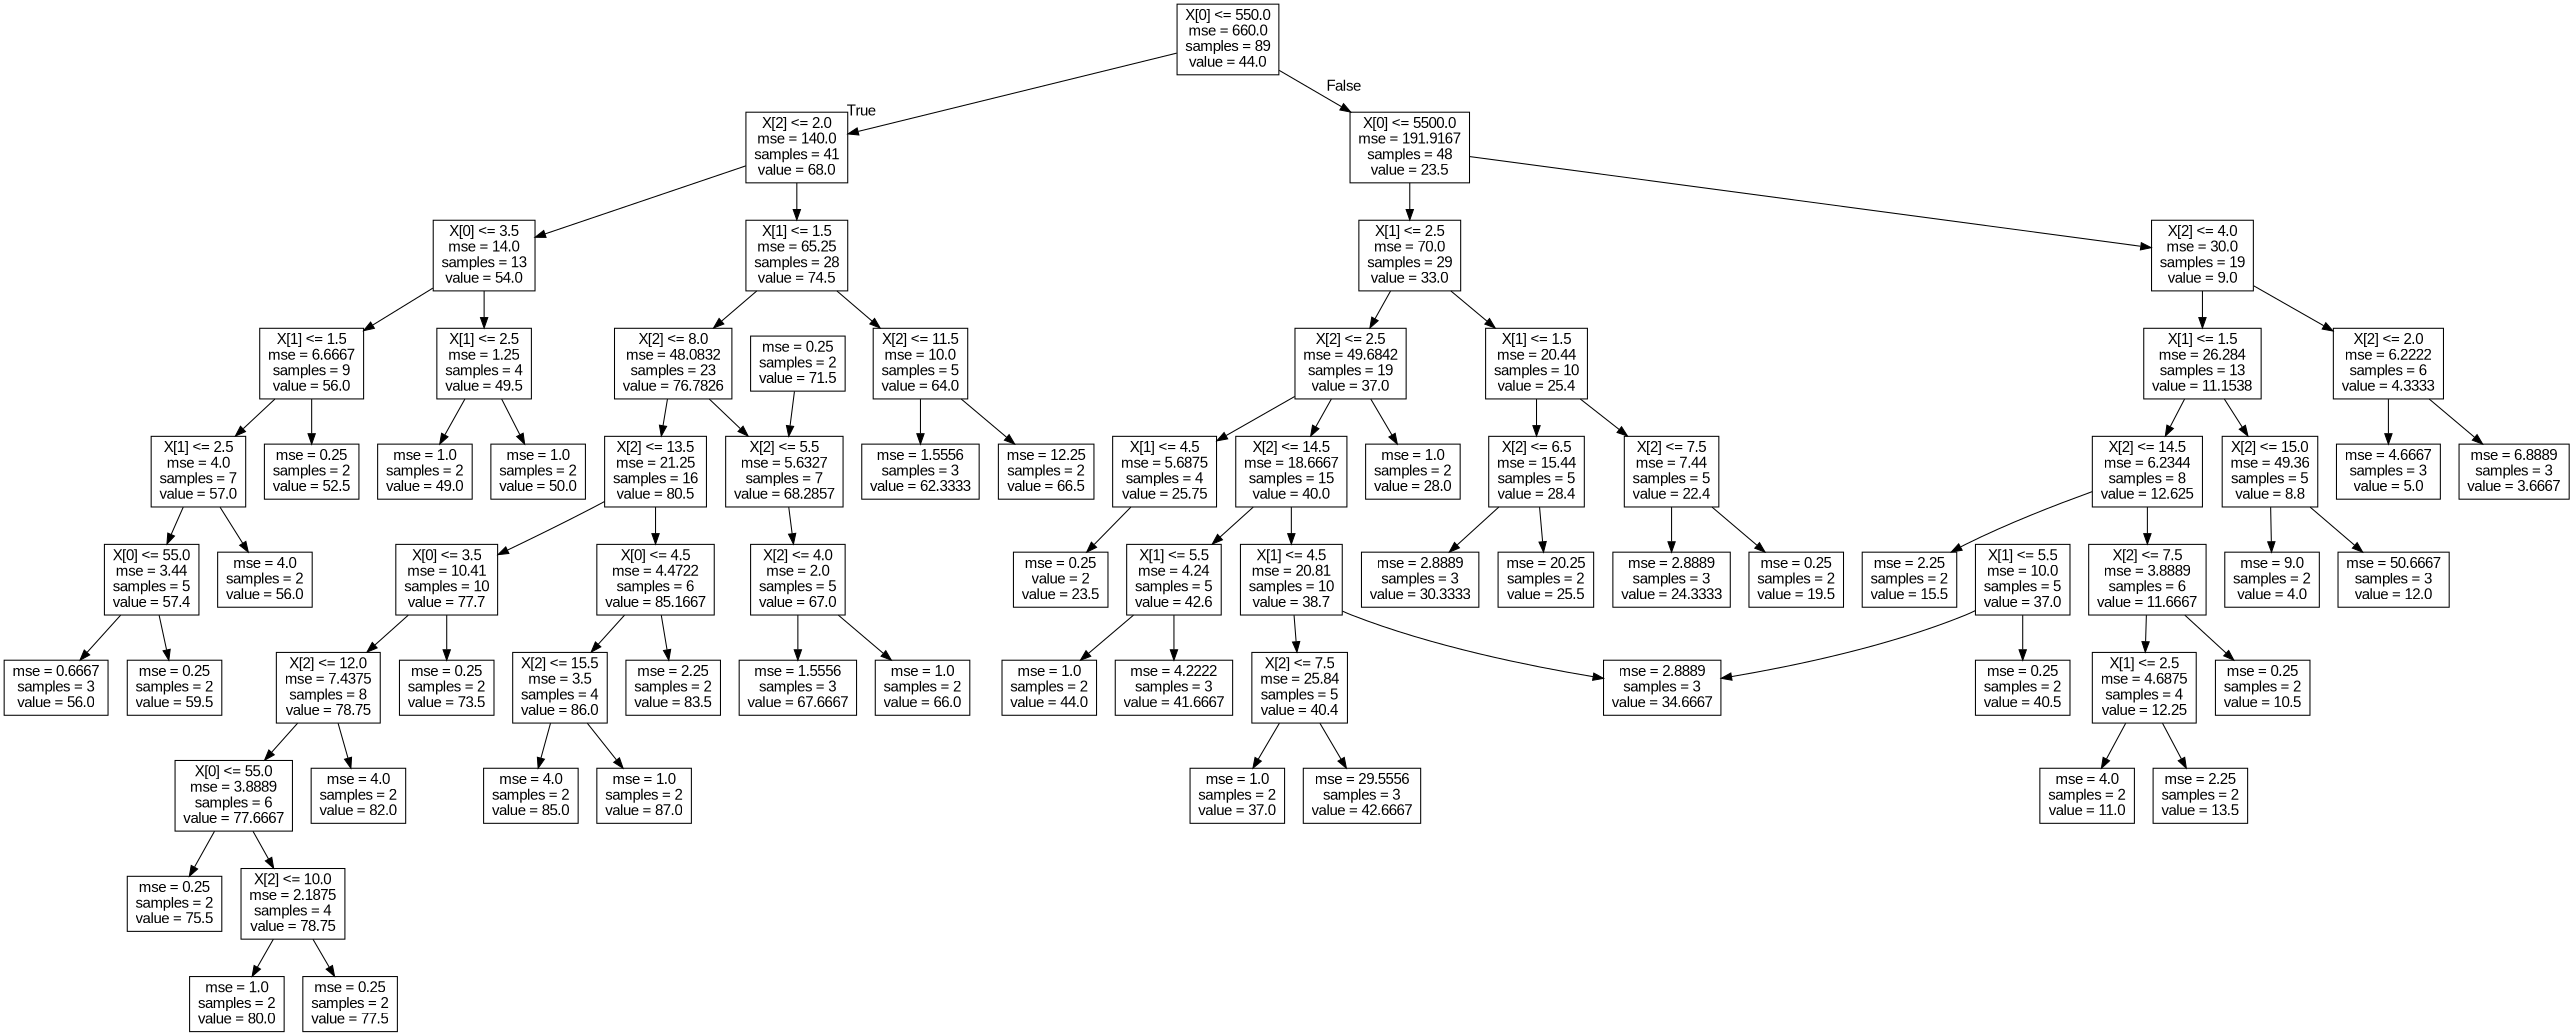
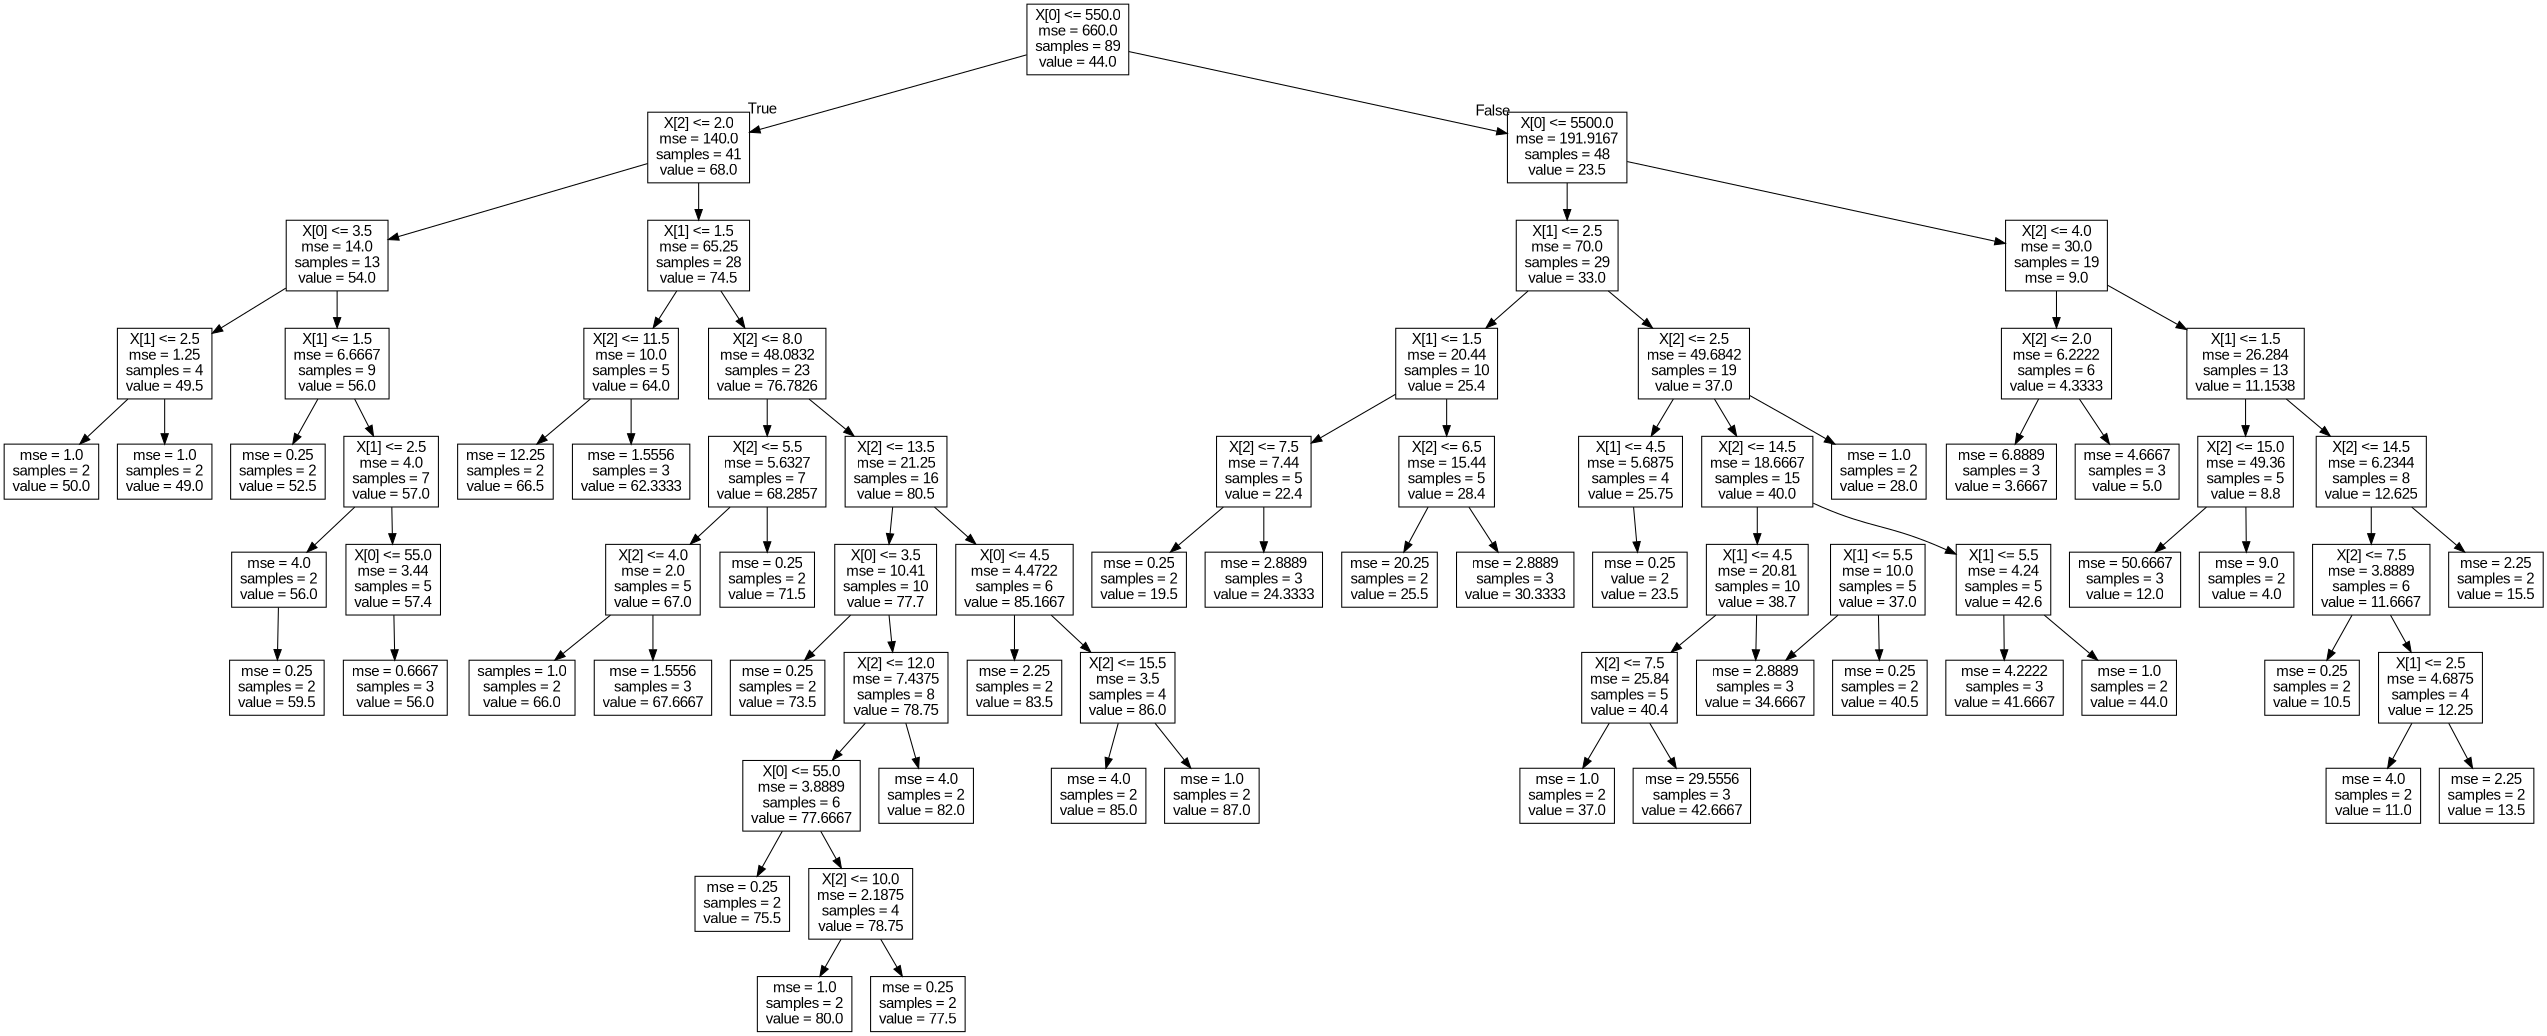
  digraph {
    fontname="Liberation Sans"
    node [fontname="Liberation Sans" shape=box]
    edge [fontname="Liberation Sans"]
    n1 [label="X[0] <= 550.0\nmse = 660.0\nsamples = 89\nvalue = 44.0"]
    n2 [label="X[2] <= 2.0\nmse = 140.0\nsamples = 41\nvalue = 68.0"]
    n3 [label="X[0] <= 5500.0\nmse = 191.9167\nsamples = 48\nvalue = 23.5"]
    n4 [label="X[0] <= 3.5\nmse = 14.0\nsamples = 13\nvalue = 54.0"]
    n5 [label="X[1] <= 1.5\nmse = 65.25\nsamples = 28\nvalue = 74.5"]
    n6 [label="X[1] <= 2.5\nmse = 70.0\nsamples = 29\nvalue = 33.0"]
-   n7 [label="X[2] <= 4.0\nmse = 30.0\nsamples = 19\nvalue = 9.0"]
+   n7 [label="X[2] <= 4.0\nmse = 30.0\nsamples = 19\nmse = 9.0"]
    n8 [label="X[1] <= 2.5\nmse = 1.25\nsamples = 4\nvalue = 49.5"]
    n9 [label="X[1] <= 1.5\nmse = 6.6667\nsamples = 9\nvalue = 56.0"]
    n10 [label="X[2] <= 11.5\nmse = 10.0\nsamples = 5\nvalue = 64.0"]
    n11 [label="X[2] <= 8.0\nmse = 48.0832\nsamples = 23\nvalue = 76.7826"]
    n12 [label="mse = 1.0\nsamples = 2\nvalue = 50.0"]
    n13 [label="mse = 1.0\nsamples = 2\nvalue = 49.0"]
    n14 [label="mse = 0.25\nsamples = 2\nvalue = 52.5"]
    n15 [label="X[1] <= 2.5\nmse = 4.0\nsamples = 7\nvalue = 57.0"]
    n16 [label="mse = 4.0\nsamples = 2\nvalue = 56.0"]
    n17 [label="X[0] <= 55.0\nmse = 3.44\nsamples = 5\nvalue = 57.4"]
    n18 [label="mse = 0.25\nsamples = 2\nvalue = 59.5"]
    n19 [label="mse = 0.6667\nsamples = 3\nvalue = 56.0"]
    n20 [label="mse = 12.25\nsamples = 2\nvalue = 66.5"]
    n21 [label="mse = 1.5556\nsamples = 3\nvalue = 62.3333"]
    n22 [label="X[2] <= 5.5\nmse = 5.6327\nsamples = 7\nvalue = 68.2857"]
    n23 [label="X[2] <= 13.5\nmse = 21.25\nsamples = 16\nvalue = 80.5"]
    n24 [label="X[2] <= 4.0\nmse = 2.0\nsamples = 5\nvalue = 67.0"]
    n25 [label="mse = 0.25\nsamples = 2\nvalue = 71.5"]
    n26 [label="X[0] <= 3.5\nmse = 10.41\nsamples = 10\nvalue = 77.7"]
    n27 [label="X[0] <= 4.5\nmse = 4.4722\nsamples = 6\nvalue = 85.1667"]
-   n28 [label="mse = 1.0\nsamples = 2\nvalue = 66.0"]
+   n28 [label="samples = 1.0\nsamples = 2\nvalue = 66.0"]
    n29 [label="mse = 1.5556\nsamples = 3\nvalue = 67.6667"]
    n30 [label="mse = 0.25\nsamples = 2\nvalue = 73.5"]
    n31 [label="X[2] <= 12.0\nmse = 7.4375\nsamples = 8\nvalue = 78.75"]
    n32 [label="mse = 2.25\nsamples = 2\nvalue = 83.5"]
    n33 [label="X[2] <= 15.5\nmse = 3.5\nsamples = 4\nvalue = 86.0"]
    n34 [label="X[0] <= 55.0\nmse = 3.8889\nsamples = 6\nvalue = 77.6667"]
    n35 [label="mse = 4.0\nsamples = 2\nvalue = 82.0"]
    n36 [label="mse = 0.25\nsamples = 2\nvalue = 75.5"]
    n37 [label="X[2] <= 10.0\nmse = 2.1875\nsamples = 4\nvalue = 78.75"]
    n38 [label="mse = 1.0\nsamples = 2\nvalue = 80.0"]
    n39 [label="mse = 0.25\nsamples = 2\nvalue = 77.5"]
    n40 [label="mse = 4.0\nsamples = 2\nvalue = 85.0"]
    n41 [label="mse = 1.0\nsamples = 2\nvalue = 87.0"]
    n42 [label="X[1] <= 1.5\nmse = 20.44\nsamples = 10\nvalue = 25.4"]
    n43 [label="X[2] <= 2.5\nmse = 49.6842\nsamples = 19\nvalue = 37.0"]
    n44 [label="X[2] <= 2.0\nmse = 6.2222\nsamples = 6\nvalue = 4.3333"]
    n45 [label="X[1] <= 1.5\nmse = 26.284\nsamples = 13\nvalue = 11.1538"]
    n46 [label="X[2] <= 7.5\nmse = 7.44\nsamples = 5\nvalue = 22.4"]
    n47 [label="X[2] <= 6.5\nmse = 15.44\nsamples = 5\nvalue = 28.4"]
    n48 [label="X[1] <= 4.5\nmse = 5.6875\nsamples = 4\nvalue = 25.75"]
    n49 [label="X[2] <= 14.5\nmse = 18.6667\nsamples = 15\nvalue = 40.0"]
    n50 [label="mse = 1.0\nsamples = 2\nvalue = 28.0"]
    n51 [label="mse = 0.25\nsamples = 2\nvalue = 19.5"]
    n52 [label="mse = 2.8889\nsamples = 3\nvalue = 24.3333"]
    n53 [label="mse = 20.25\nsamples = 2\nvalue = 25.5"]
    n54 [label="mse = 2.8889\nsamples = 3\nvalue = 30.3333"]
    n55 [label="mse = 0.25\nvalue = 2\nvalue = 23.5"]
    n56 [label="X[1] <= 4.5\nmse = 20.81\nsamples = 10\nvalue = 38.7"]
    n57 [label="X[1] <= 5.5\nmse = 4.24\nsamples = 5\nvalue = 42.6"]
    n58 [label="X[2] <= 7.5\nmse = 25.84\nsamples = 5\nvalue = 40.4"]
    n59 [label="mse = 2.8889\nsamples = 3\nvalue = 34.6667"]
    n60 [label="mse = 4.2222\nsamples = 3\nvalue = 41.6667"]
    n61 [label="mse = 1.0\nsamples = 2\nvalue = 44.0"]
    n62 [label="mse = 1.0\nsamples = 2\nvalue = 37.0"]
    n63 [label="mse = 29.5556\nsamples = 3\nvalue = 42.6667"]
    n64 [label="X[1] <= 5.5\nmse = 10.0\nsamples = 5\nvalue = 37.0"]
    n65 [label="mse = 0.25\nsamples = 2\nvalue = 40.5"]
    n66 [label="mse = 6.8889\nsamples = 3\nvalue = 3.6667"]
    n67 [label="mse = 4.6667\nsamples = 3\nvalue = 5.0"]
    n68 [label="X[2] <= 15.0\nmse = 49.36\nsamples = 5\nvalue = 8.8"]
    n69 [label="X[2] <= 14.5\nmse = 6.2344\nsamples = 8\nvalue = 12.625"]
    n70 [label="mse = 50.6667\nsamples = 3\nvalue = 12.0"]
    n71 [label="mse = 9.0\nsamples = 2\nvalue = 4.0"]
    n72 [label="X[2] <= 7.5\nmse = 3.8889\nsamples = 6\nvalue = 11.6667"]
    n73 [label="mse = 2.25\nsamples = 2\nvalue = 15.5"]
    n74 [label="mse = 0.25\nsamples = 2\nvalue = 10.5"]
    n75 [label="X[1] <= 2.5\nmse = 4.6875\nsamples = 4\nvalue = 12.25"]
    n76 [label="mse = 4.0\nsamples = 2\nvalue = 11.0"]
    n77 [label="mse = 2.25\nsamples = 2\nvalue = 13.5"]
    n1 -> n2 [headlabel=True labelangle=45 labeldistance=2.5]
    n1 -> n3 [headlabel=False labelangle=-45 labeldistance=2.5]
    n2 -> n4
    n2 -> n5
    n3 -> n6
    n3 -> n7
    n4 -> n8
    n4 -> n9
    n5 -> n10
    n5 -> n11
    n6 -> n42
    n6 -> n43
    n7 -> n44
    n7 -> n45
    n8 -> n12
    n8 -> n13
    n9 -> n14
    n9 -> n15
    n10 -> n20
    n10 -> n21
    n11 -> n22
    n11 -> n23
    n15 -> n16
    n15 -> n17
-   n17 -> n18
+   n16 -> n18
    n17 -> n19
    n22 -> n24
-   n25 -> n22
+   n22 -> n25
    n23 -> n26
    n23 -> n27
    n24 -> n28
    n24 -> n29
    n26 -> n30
    n26 -> n31
    n27 -> n32
    n27 -> n33
    n31 -> n34
    n31 -> n35
    n33 -> n40
    n33 -> n41
    n34 -> n36
    n34 -> n37
    n37 -> n38
    n37 -> n39
    n42 -> n46
    n42 -> n47
    n43 -> n48
    n43 -> n49
    n43 -> n50
    n44 -> n66
    n44 -> n67
    n45 -> n68
    n45 -> n69
    n46 -> n51
    n46 -> n52
    n47 -> n53
    n47 -> n54
    n48 -> n55
    n49 -> n56
    n49 -> n57
    n56 -> n58
    n56 -> n59
    n57 -> n60
    n57 -> n61
    n58 -> n62
    n58 -> n63
    n64 -> n59
    n64 -> n65
    n68 -> n70
    n68 -> n71
    n69 -> n72
    n69 -> n73
    n72 -> n74
    n72 -> n75
    n75 -> n76
    n75 -> n77
  }
